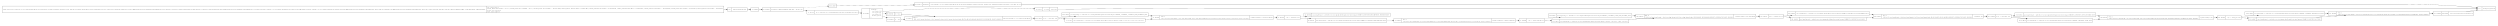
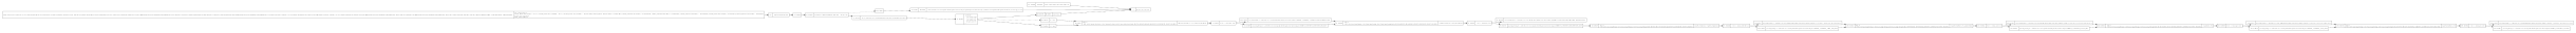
  digraph {
    fontname="Liberation Serif"
    rankdir=LR
    node [fontname="Liberation Serif" shape=record]
    edge [fontname="Liberation Serif"]
    n1 [label="{76\:\ ?|MTH_ENTER_BLOCK\l}"]
    n2 [label="{78\:\ 0x0000}"]
    n3 [label="{79\:\ 0x0004|if (android.os.Build.VERSION.SDK_INT \< 25) goto L6\l}"]
    n4 [label="{80\:\ 0x0007}"]
    n5 [label="{82\:\ 0x0012|int r0 = androidx.core.view.inputmethod.EditorInfoCompat.getProtocol(r6)\l}"]
    n6 [label="{81\:\ 0x0011|RETURN\l|return androidx.core.view.inputmethod.InputConnectionCompat.Api25Impl.commitContent(r5, (android.view.inputmethod.InputContentInfo) r7.unwrap(), r8, r9)\l}"]
    n7 [label="{83\:\ 0x0016|switch(r0) \{\l    case 2: goto L36;\l    case 3: goto L9;\l    case 4: goto L9;\l    default: goto L8;\l\}\l}"]
    n8 [label="{77\:\ ?|MTH_EXIT_BLOCK\l}"]
    n9 [label="{84\:\ 0x0019|RETURN\l|return false\l}"]
    n10 [label="{86\:\ 0x001b|r1 = false\l}"]
    n11 [label="{87\:\ 0x001d|r1 = true\l}"]
    n12 [label="{88\:\ 0x001f|PHI: r1 \l  PHI: (r1v2 'interop' boolean) = (r1v1 'interop' boolean), (r1v3 'interop' boolean) binds: [B:87:0x001d, B:86:0x001b] A[DONT_GENERATE, DONT_INLINE]\l|android.os.Bundle r2 = new android.os.Bundle()\l}"]
    n13 [label="{89\:\ 0x0024|if (r1 == false) goto L35\l}"]
    n14 [label="{90\:\ 0x0026|java.lang.String r3 = androidx.core.view.inputmethod.InputConnectionCompat.COMMIT_CONTENT_CONTENT_URI_INTEROP_KEY\l}"]
    n15 [label="{91\:\ 0x0029|java.lang.String r3 = androidx.core.view.inputmethod.InputConnectionCompat.COMMIT_CONTENT_CONTENT_URI_KEY\l}"]
    n16 [label="{92\:\ 0x002b|PHI: r3 \l  PHI: (r3v1 java.lang.String) = (r3v0 java.lang.String), (r3v18 java.lang.String) binds: [B:91:0x0029, B:90:0x0026] A[DONT_GENERATE, DONT_INLINE]\l|r2.putParcelable(r3, r7.getContentUri())\l}"]
    n17 [label="{93\:\ 0x0032|if (r1 == false) goto L34\l}"]
    n18 [label="{94\:\ 0x0034|java.lang.String r3 = androidx.core.view.inputmethod.InputConnectionCompat.COMMIT_CONTENT_DESCRIPTION_INTEROP_KEY\l}"]
    n19 [label="{95\:\ 0x0037|java.lang.String r3 = androidx.core.view.inputmethod.InputConnectionCompat.COMMIT_CONTENT_DESCRIPTION_KEY\l}"]
    n20 [label="{96\:\ 0x0039|PHI: r3 \l  PHI: (r3v3 java.lang.String) = (r3v2 java.lang.String), (r3v17 java.lang.String) binds: [B:95:0x0037, B:94:0x0034] A[DONT_GENERATE, DONT_INLINE]\l|r2.putParcelable(r3, r7.getDescription())\l}"]
    n21 [label="{97\:\ 0x0040|if (r1 == false) androidx L33\l}"]
    n22 [label="{98\:\ 0x0042|java.lang.String r3 = androidx.core.view.inputmethod.InputConnectionCompat.COMMIT_CONTENT_LINK_URI_INTEROP_KEY\l}"]
    n23 [label="{99\:\ 0x0045|java.lang.String r3 = androidx.core.view.inputmethod.InputConnectionCompat.COMMIT_CONTENT_LINK_URI_KEY\l}"]
    n24 [label="{100\:\ 0x0047|PHI: r3 \l  PHI: (r3v5 java.lang.String) = (r3v4 java.lang.String), (r3v16 java.lang.String) binds: [B:99:0x0045, B:98:0x0042] A[DONT_GENERATE, DONT_INLINE]\l|r2.putParcelable(r3, r7.getLinkUri())\l}"]
    n25 [label="{101\:\ 0x004e|if (r1 == false) goto L32\l}"]
    n26 [label="{102\:\ 0x0050|java.lang.String r3 = androidx.core.view.inputmethod.InputConnectionCompat.COMMIT_CONTENT_FLAGS_INTEROP_KEY\l}"]
    n27 [label="{103\:\ 0x0053|java.lang.String r3 = androidx.core.view.inputmethod.InputConnectionCompat.COMMIT_CONTENT_FLAGS_KEY\l}"]
    n28 [label="{104\:\ 0x0055|PHI: r3 \l  PHI: (r3v7 java.lang.String) = (r3v6 java.lang.String), (r3v15 java.lang.String) binds: [B:103:0x0053, B:102:0x0050] A[DONT_GENERATE, DONT_INLINE]\l|r2.putInt(r3, r8)\l}"]
    n29 [label="{105\:\ 0x0058|if (r1 == false) goto L31\l}"]
    n30 [label="{106\:\ 0x005a|java.lang.String r3 = androidx.core.view.inputmethod.InputConnectionCompat.COMMIT_CONTENT_OPTS_INTEROP_KEY\l}"]
    n31 [label="{107\:\ 0x005d|java.lang.String r3 = androidx.core.view.inputmethod.InputConnectionCompat.COMMIT_CONTENT_OPTS_KEY\l}"]
    n32 [label="{108\:\ 0x005f|PHI: r3 \l  PHI: (r3v9 java.lang.String) = (r3v8 java.lang.String), (r3v14 java.lang.String) binds: [B:107:0x005d, B:106:0x005a] A[DONT_GENERATE, DONT_INLINE]\l|r2.putParcelable(r3, r9)\l}"]
    n33 [label="{109\:\ 0x0062|if (r1 == false) goto L30\l}"]
    n34 [label="{110\:\ 0x0064|java.lang.String r3 = androidx.core.view.inputmethod.InputConnectionCompat.COMMIT_CONTENT_INTEROP_ACTION\l}"]
    n35 [label="{111\:\ 0x0067|java.lang.String r3 = androidx.core.view.inputmethod.InputConnectionCompat.COMMIT_CONTENT_ACTION\l}"]
-   n36 [label="{112\:\ 0x0069|PHI: r3 \l  PHI: (r3v11 java.lang.String) = (r3v10 java.lang.String), (r3v13 java.lang.String) binds: [B:111:0x0067, B:110:0x0064] A[DONT_GENERATE, DONT_INLINE]\l}"]
    n37 [label="{113\:\ 0x006d|RETURN\l|return r5.performPrivateCommand(r3, r3)\l}"]
    n38 [label="{public static boolean androidx.core.view.inputmethod.InputConnectionCompat.commitContent((r5v0 'inputConnection' android.view.inputmethod.InputConnection A[D('inputConnection' android.view.inputmethod.InputConnection), IMMUTABLE_TYPE, METHOD_ARGUMENT]), (r6v0 'editorInfo' android.view.inputmethod.EditorInfo A[D('editorInfo' android.view.inputmethod.EditorInfo), IMMUTABLE_TYPE, METHOD_ARGUMENT]), (r7v0 'inputContentInfo' androidx.core.view.inputmethod.InputContentInfoCompat A[D('inputContentInfo' androidx.core.view.inputmethod.InputContentInfoCompat), IMMUTABLE_TYPE, METHOD_ARGUMENT]), (r8v0 'flags' int A[D('flags' int), IMMUTABLE_TYPE, METHOD_ARGUMENT]), (r9v0 'opts' android.os.Bundle A[D('opts' android.os.Bundle), IMMUTABLE_TYPE, METHOD_ARGUMENT]))  | USE_LINES_HINTS\lCROSS_EDGE: B:85:0x001a \-\> B:77:?, CROSS_EDGE: B:113:0x006d \-\> B:77:?, CROSS_EDGE: B:111:0x0067 \-\> B:112:0x0069, CROSS_EDGE: B:107:0x005d \-\> B:108:0x005f, CROSS_EDGE: B:103:0x0053 \-\> B:104:0x0055, CROSS_EDGE: B:99:0x0045 \-\> B:100:0x0047, CROSS_EDGE: B:95:0x0037 \-\> B:96:0x0039, CROSS_EDGE: B:91:0x0029 \-\> B:92:0x002b, CROSS_EDGE: B:87:0x001d \-\> B:88:0x001f\lINLINE_NOT_NEEDED\lTYPE_VARS: EMPTY\l}"]
    n1 -> n2
    n2 -> n3
    n3 -> n4 [style=dashed]
    n3 -> n5
    n4 -> n6
    n5 -> n7
    n6 -> n8
    n7 -> n9
    n7 -> n10 [style=dashed]
    n7 -> n11
    n9 -> n8
    n10 -> n12
    n11 -> n12
    n12 -> n13
    n13 -> n14 [style=dashed]
    n13 -> n15
    n14 -> n16
    n15 -> n16
    n16 -> n17
    n17 -> n18 [style=dashed]
    n17 -> n19
    n19 -> n20
    n20 -> n21
    n21 -> n22 [style=dashed]
    n21 -> n23
    n22 -> n24
    n23 -> n24
    n24 -> n25
    n25 -> n26 [style=dashed]
    n25 -> n27
    n26 -> n28
    n27 -> n28
    n28 -> n29
    n29 -> n30 [style=dashed]
    n29 -> n31
    n30 -> n32
    n31 -> n32
    n32 -> n33
    n33 -> n34 [style=dashed]
    n33 -> n35
-   n34 -> n36
-   n35 -> n36
-   n36 -> n37
    n37 -> n8
    n38 -> n1
  }
